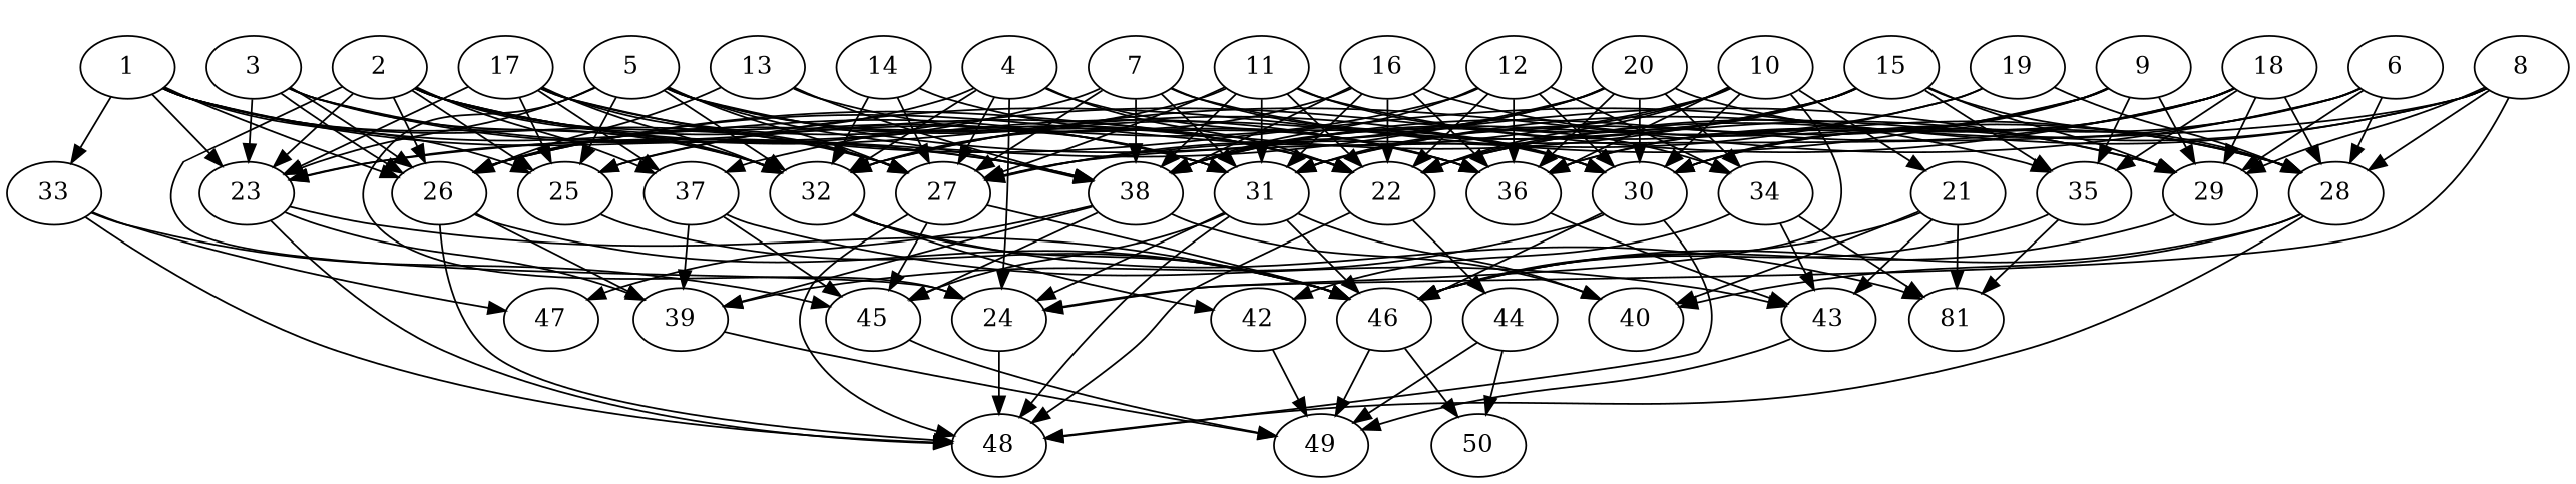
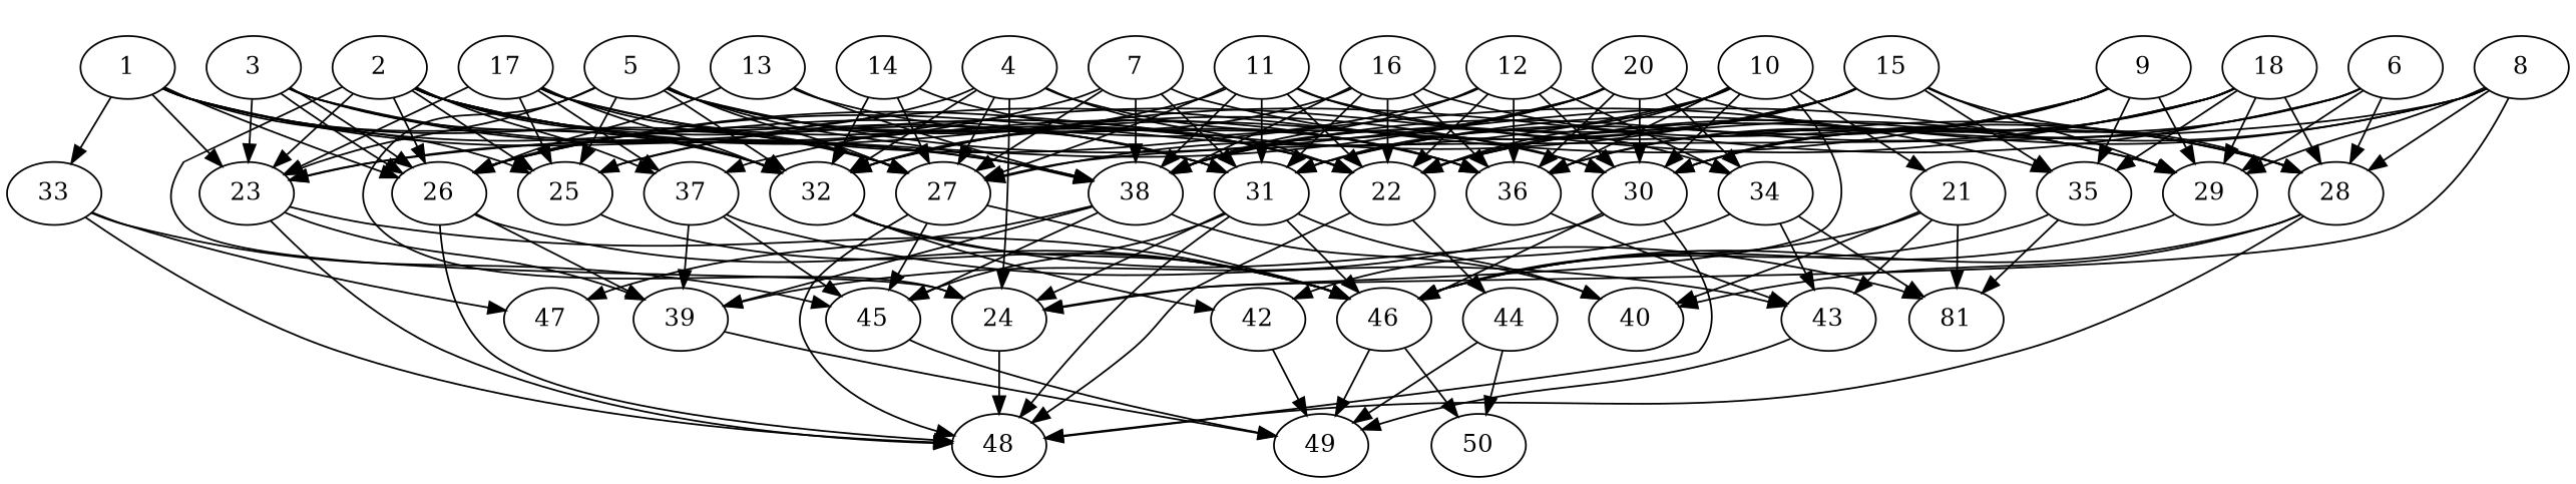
  digraph {
    node [alpha=0.19]
    1 [alpha=0.10 expect_size=22296576]
    23 [alpha=0.18 expect_size=31451136]
    25 [expect_size=47801344]
    26 [alpha=0.16 expect_size=29786112]
    27 [alpha=0.05 expect_size=33394688]
    31 [alpha=0.00 expect_size=24877056]
    32 [alpha=0.08 expect_size=22946816]
    33 [alpha=0.15 expect_size=31378432]
    38 [alpha=0.08 expect_size=22348800]
    46 [alpha=0.10 expect_size=31318016]
    48 [expect_size=46853120]
    39 [expect_size=49641472]
    45 [alpha=0.13 expect_size=47776768]
    40 [alpha=0.20 expect_size=14746624]
    24 [expect_size=41297920]
    n16 [alpha=0.05 expect_size=22043648 label=81]
    42 [alpha=0.06 expect_size=23191552]
    47 [alpha=0.18 expect_size=17867776]
    49 [alpha=0.01 expect_size=18102272]
    50 [alpha=0.12 expect_size=16662528]
    2 [alpha=0.10 expect_size=16439296]
    30 [alpha=0.03 expect_size=25971712]
    36 [alpha=0.14 expect_size=19987456]
    37 [alpha=0.12 expect_size=11639808]
    43 [expect_size=41501696]
    3 [alpha=0.07 expect_size=28087296]
    22 [alpha=0.04 expect_size=44035072]
    44 [alpha=0.07 expect_size=28533760]
    4 [alpha=0.04 expect_size=21661696]
    5 [alpha=0.05 expect_size=50366464]
    29 [alpha=0.05 expect_size=9177088]
    6 [alpha=0.00 expect_size=46435328]
    28 [alpha=0.12 expect_size=33713152]
    7 [alpha=0.01 expect_size=29915136]
    8 [expect_size=49952768]
    9 [alpha=0.13 expect_size=20845568]
    35 [alpha=0.13 expect_size=22719488]
    10 [alpha=0.16 expect_size=15249408]
    21 [expect_size=17121280]
    11 [alpha=0.11 expect_size=51271680]
    34 [alpha=0.08 expect_size=25829376]
    12 [alpha=0.15 expect_size=28555264]
    13 [alpha=0.04 expect_size=51171328]
    14 [alpha=0.03 expect_size=21548032]
    15 [alpha=0.12 expect_size=31699968]
    16 [alpha=0.02 expect_size=43952128]
    17 [alpha=0.00 expect_size=44670976]
    18 [alpha=0.10 expect_size=46628864]
-   19 [alpha=0.07 expect_size=43102208]
    20 [alpha=0.20 expect_size=25563136]
    1 -> 23
    1 -> 25
    1 -> 26
    1 -> 27
    1 -> 31
    1 -> 32
    1 -> 33
    1 -> 38
    23 -> 46
    23 -> 48
    23 -> 39
    25 -> 46
    26 -> 46
    26 -> 48
    26 -> 39
    27 -> 46
    27 -> 48
    27 -> 45
    31 -> 46
    31 -> 48
    31 -> 45
    31 -> 40
    31 -> 24
    32 -> 46
    32 -> n16
    32 -> 42
    33 -> 48
    33 -> 45
    33 -> 47
    38 -> 39
    38 -> 45
    38 -> 40
    38 -> 47
    46 -> 49
    46 -> 50
    39 -> 49
    45 -> 49
    24 -> 48
    42 -> 49
    2 -> 23
    2 -> 25
    2 -> 26
    2 -> 27
    2 -> 31
    2 -> 32
    2 -> 24
    2 -> 30
    2 -> 36
    2 -> 37
    30 -> 46
    30 -> 48
    30 -> 39
    36 -> 43
    37 -> 39
    37 -> 45
    37 -> 43
    43 -> 49
    3 -> 23
    3 -> 26
    3 -> 26
    3 -> 32
    3 -> 38
    3 -> 22
    22 -> 48
    22 -> 44
    44 -> 49
    44 -> 50
    4 -> 26
    4 -> 27
    4 -> 32
    4 -> 24
    4 -> 30
    4 -> 22
    5 -> 23
    5 -> 25
    5 -> 27
    5 -> 31
    5 -> 32
    5 -> 38
    5 -> 24
    5 -> 22
    5 -> 29
    29 -> 46
    6 -> 32
    6 -> 30
    6 -> 22
    6 -> 29
    6 -> 28
    28 -> 46
    28 -> 48
    28 -> 40
    7 -> 23
    7 -> 27
    7 -> 31
    7 -> 38
-   7 -> 30
    7 -> 29
    8 -> 27
    8 -> 31
    8 -> 24
    8 -> 22
    8 -> 29
    8 -> 28
    9 -> 25
    9 -> 31
    9 -> 30
    9 -> 36
    9 -> 29
    9 -> 35
    35 -> 46
    35 -> n16
    10 -> 26
    10 -> 31
    10 -> 24
    10 -> 30
    10 -> 36
    10 -> 22
    10 -> 21
    21 -> 46
    21 -> 40
    21 -> n16
    21 -> 43
    11 -> 26
    11 -> 27
    11 -> 31
    11 -> 38
    11 -> 22
    11 -> 28
    11 -> 34
    34 -> n16
    34 -> 42
    34 -> 43
    12 -> 25
    12 -> 38
    12 -> 30
    12 -> 36
    12 -> 22
    12 -> 34
    13 -> 26
    13 -> 38
    13 -> 36
    14 -> 27
    14 -> 32
    14 -> 36
    15 -> 26
    15 -> 32
    15 -> 38
    15 -> 22
    15 -> 29
    15 -> 28
    15 -> 35
    16 -> 31
    16 -> 32
    16 -> 38
    16 -> 36
    16 -> 22
    16 -> 28
    17 -> 23
    17 -> 25
    17 -> 27
    17 -> 32
    17 -> 37
    17 -> 22
    17 -> 35
    18 -> 38
    18 -> 30
    18 -> 36
    18 -> 37
    18 -> 29
    18 -> 28
    18 -> 35
-   19 -> 27
-   19 -> 38
-   19 -> 28
    20 -> 23
    20 -> 27
    20 -> 38
    20 -> 30
    20 -> 36
    20 -> 28
    20 -> 34
  }
